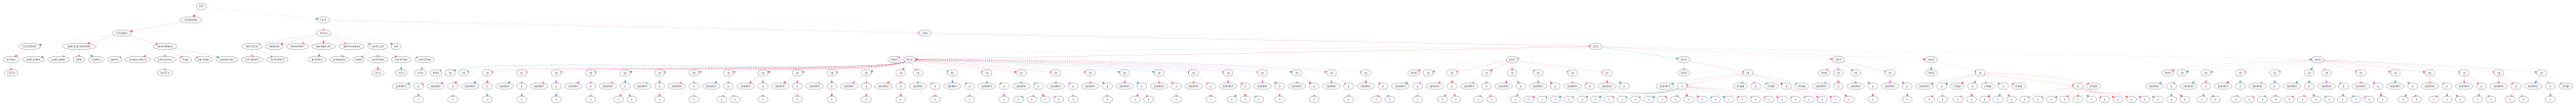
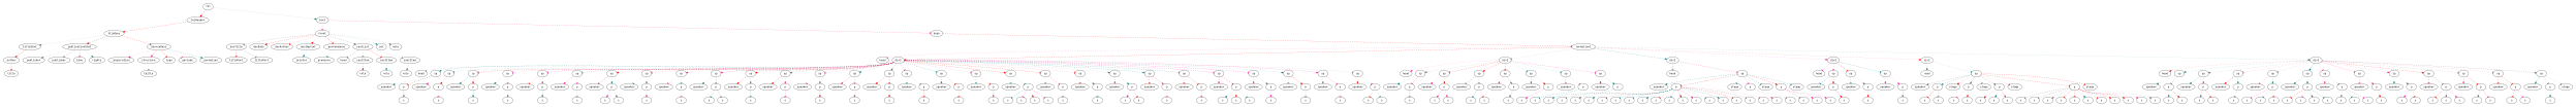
  digraph {
    fontname="JetBrains Mono"
    node [fontname="JetBrains Mono"]
    edge [arrowhead=tee color=red fontname="JetBrains Mono" style=dotted]
    n1 [label=TEI]
    n2 [label=teiHeader]
    n3 [label=text]
    n4 [label=fileDesc]
    n5 [label=front]
    n6 [label=body]
    n7 [label=titleStmt]
    n8 [label=publicationStmt]
    n9 [label=SourceDesc]
    n10 [label=author]
    n11 [label=publisher]
    n12 [label=publisher]
    n13 [label=idno]
    n14 [label=rights]
-   n15 [label=genre]
    n16 [label=inspiration]
    n17 [label=structure]
    n18 [label=type]
    n19 [label=periode]
    n20 [label=permalien]
    n21 [label=title]
    n22 [label=taille]
    n23 [label=docTitle]
    n24 [label=docDate]
    n25 [label=docAuthor]
    n26 [label=docImprint]
    n27 [label=performance]
    n28 [label=castList]
    n29 [label=set]
-   n31 [label=div1]
+   n30 [label=note]
+   n31 [label=permalien1]
    n32 [label=titlePart]
    n33 [label=titlePart]
    n34 [label=printer]
    n35 [label=premiere]
    n36 [label=head]
    n37 [label=castItem]
    n38 [label=castItem]
    n39 [label=castItem]
    n40 [label=role]
    n41 [label=role]
    n42 [label=role]
    n43 [label=head]
    n44 [label=div2]
    n45 [label=div2]
    n46 [label=div2]
    n47 [label=div2]
    n48 [label=div2]
    n49 [label=div2]
    n50 [label=head]
    n51 [label=sp]
    n52 [label=sp]
    n53 [label=sp]
    n54 [label=sp]
    n55 [label=sp]
    n56 [label=sp]
    n57 [label=sp]
    n58 [label=sp]
    n59 [label=sp]
    n60 [label=sp]
    n61 [label=sp]
    n62 [label=sp]
    n63 [label=sp]
    n64 [label=sp]
    n65 [label=sp]
    n66 [label=sp]
    n67 [label=sp]
    n68 [label=sp]
    n69 [label=sp]
    n70 [label=sp]
    n71 [label=sp]
    n72 [label=sp]
    n73 [label=sp]
    n74 [label=sp]
    n75 [label=sp]
    n76 [label=sp]
    n77 [label=sp]
    n78 [label=sp]
    n79 [label=sp]
    n80 [label=head]
    n81 [label=sp]
    n82 [label=sp]
    n83 [label=sp]
    n84 [label=sp]
    n85 [label=sp]
    n86 [label=sp]
    n87 [label=sp]
    n88 [label=head]
    n89 [label=sp]
    n90 [label=head]
    n91 [label=sp]
    n92 [label=sp]
    n93 [label=sp]
    n94 [label=head]
    n95 [label=sp]
    n96 [label=head]
    n97 [label=sp]
    n98 [label=sp]
    n99 [label=sp]
    n100 [label=sp]
    n101 [label=sp]
    n102 [label=sp]
    n103 [label=sp]
    n104 [label=sp]
    n105 [label=sp]
    n106 [label=sp]
    n107 [label=sp]
    n108 [label=sp]
    n109 [label=speaker]
    n110 [label=p]
    n111 [label=speaker]
    n112 [label=p]
    n113 [label=speaker]
    n114 [label=p]
    n115 [label=speaker]
    n116 [label=p]
    n117 [label=speaker]
    n118 [label=p]
    n119 [label=speaker]
    n120 [label=p]
    n121 [label=speaker]
    n122 [label=p]
    n123 [label=speaker]
    n124 [label=p]
    n125 [label=speaker]
    n126 [label=p]
    n127 [label=speaker]
    n128 [label=p]
    n129 [label=speaker]
    n130 [label=p]
    n131 [label=speaker]
    n132 [label=p]
    n133 [label=speaker]
    n134 [label=p]
    n135 [label=speaker]
    n136 [label=p]
    n137 [label=speaker]
    n138 [label=p]
    n139 [label=speaker]
    n140 [label=p]
    n141 [label=speaker]
    n142 [label=p]
    n143 [label=speaker]
    n144 [label=p]
    n145 [label=speaker]
    n146 [label=p]
    n147 [label=speaker]
    n148 [label=p]
    n149 [label=speaker]
    n150 [label=p]
    n151 [label=speaker]
    n152 [label=p]
    n153 [label=speaker]
    n154 [label=p]
    n155 [label=speaker]
    n156 [label=p]
    n157 [label=speaker]
    n158 [label=p]
    n159 [label=speaker]
    n160 [label=p]
    n161 [label=speaker]
    n162 [label=p]
    n163 [label=speaker]
    n164 [label=p]
    n165 [label=speaker]
    n166 [label=p]
    n167 [label=s]
    n168 [label=s]
    n169 [label=s]
    n170 [label=s]
    n171 [label=s]
    n172 [label=s]
    n173 [label=s]
    n174 [label=s]
    n175 [label=s]
    n176 [label=s]
    n177 [label=s]
    n178 [label=s]
    n179 [label=s]
    n180 [label=s]
    n181 [label=s]
    n182 [label=s]
    n183 [label=s]
    n184 [label=s]
    n185 [label=s]
    n186 [label=s]
    n187 [label=s]
    n188 [label=s]
    n189 [label=s]
    n190 [label=s]
    n191 [label=s]
    n192 [label=s]
    n193 [label=s]
    n194 [label=s]
    n195 [label=s]
    n196 [label=s]
    n197 [label=s]
    n198 [label=s]
    n199 [label=s]
    n200 [label=s]
    n201 [label=s]
    n202 [label=s]
    n203 [label=s]
    n204 [label=s]
    n205 [label=speaker]
    n206 [label=p]
    n207 [label=speaker]
    n208 [label=p]
    n209 [label=speaker]
    n210 [label=p]
    n211 [label=speaker]
    n212 [label=p]
    n213 [label=speaker]
    n214 [label=p]
    n215 [label=speaker]
    n216 [label=p]
    n217 [label=speaker]
    n218 [label=p]
    n219 [label=s]
    n220 [label=s]
    n221 [label=s]
    n222 [label=s]
    n223 [label=s]
    n224 [label=s]
    n225 [label=s]
    n226 [label=s]
    n227 [label=s]
    n228 [label=speaker]
    n229 [label=p]
    n230 [label=stage]
    n231 [label=p]
    n232 [label=stage]
    n233 [label=p]
    n234 [label=stage]
    n235 [label=s]
    n236 [label=s]
    n237 [label=s]
    n238 [label=s]
    n239 [label=s]
    n240 [label=s]
    n241 [label=s]
    n242 [label=s]
    n243 [label=s]
    n244 [label=s]
    n245 [label=s]
    n246 [label=s]
    n247 [label=s]
    n248 [label=s]
    n249 [label=s]
    n250 [label=s]
    n251 [label=s]
    n252 [label=s]
    n253 [label=s]
    n254 [label=s]
    n255 [label=s]
    n256 [label=speaker]
    n257 [label=p]
    n258 [label=speaker]
    n259 [label=p]
    n260 [label=speaker]
    n261 [label=p]
    n262 [label=s]
    n263 [label=s]
    n264 [label=s]
    n265 [label=speaker]
    n266 [label=p]
    n267 [label=stage]
    n268 [label=p]
    n269 [label=stage]
    n270 [label=p]
    n271 [label=stage]
    n272 [label=p]
    n273 [label=stage]
    n274 [label=s]
    n275 [label=s]
    n276 [label=s]
    n277 [label=s]
    n278 [label=s]
    n279 [label=s]
    n280 [label=s]
    n281 [label=s]
    n282 [label=s]
    n283 [label=s]
    n284 [label=s]
    n285 [label=s]
    n286 [label=s]
    n287 [label=s]
    n288 [label=s]
    n289 [label=s]
    n290 [label=s]
    n291 [label=s]
    n292 [label=speaker]
    n293 [label=p]
    n294 [label=speaker]
    n295 [label=p]
    n296 [label=speaker]
    n297 [label=p]
    n298 [label=speaker]
    n299 [label=p]
    n300 [label=speaker]
    n301 [label=p]
    n302 [label=speaker]
    n303 [label=p]
    n304 [label=speaker]
    n305 [label=p]
    n306 [label=speaker]
    n307 [label=p]
    n308 [label=speaker]
    n309 [label=p]
    n310 [label=speaker]
    n311 [label=p]
    n312 [label=speaker]
    n313 [label=p]
    n314 [label=speaker]
    n315 [label=p]
    n316 [label=stage]
    n317 [label=s]
    n318 [label=s]
    n319 [label=s]
    n320 [label=s]
    n321 [label=s]
    n322 [label=s]
    n323 [label=s]
    n324 [label=s]
    n325 [label=s]
    n326 [label=s]
    n327 [label=s]
    n328 [label=s]
    n329 [label=s]
    n330 [label=s]
    n331 [label=s]
    n332 [label=s]
    n333 [label=s]
    n334 [label=s]
    n335 [label=s]
    n336 [label=s]
    n337 [label=s]
    n338 [label=s]
    n339 [label=s]
    n340 [label=s]
    n341 [label=s]
    n342 [label=s]
    n1 -> n2 [arrowhead=diamond style=dashed]
    n1 -> n3 [arrowhead=diamond color=teal]
    n2 -> n4 [arrowhead=diamond style=dashed]
    n3 -> n5 [color=deeppink]
    n3 -> n6 [color=deeppink style=dashed]
    n4 -> n7 [arrowhead=diamond color=gray40]
    n4 -> n8 [arrowhead=diamond style=dashed]
    n4 -> n9 [style=dashed]
    n5 -> n23 [color=gray40 style=dashed]
    n5 -> n24 [arrowhead=diamond style=dashed]
    n5 -> n25
    n5 -> n26 [arrowhead=diamond]
    n5 -> n27 [style=dashed]
    n5 -> n28 [arrowhead=diamond color=gray40 style=dashed]
    n5 -> n29 [arrowhead=diamond color=teal]
+   n5 -> n30 [arrowhead=diamond color=gray40]
    n6 -> n31 [style=dashed]
    n7 -> n10 [arrowhead=diamond style=dashed]
    n8 -> n11 [arrowhead=diamond color=gray40]
    n8 -> n12 [color=gray40 style=dashed]
    n8 -> n13 [color=deeppink style=dashed]
    n8 -> n14 [arrowhead=diamond color=teal]
-   n9 -> n15 [color=gray40]
    n9 -> n16 [arrowhead=diamond color=deeppink]
-   n9 -> n17 [color=deeppink style=dashed]
+   n9 -> n17 [arrowhead=diamond color=deeppink style=dashed]
    n9 -> n18 [style=dashed]
    n9 -> n19 [color=deeppink]
    n9 -> n20 [arrowhead=diamond color=teal style=dashed]
    n10 -> n21 [style=dashed]
    n17 -> n22 [color=gray40]
    n23 -> n32 [style=dashed]
    n23 -> n33 [color=gray40 style=dashed]
    n26 -> n34 [arrowhead=diamond color=teal]
    n27 -> n35 [color=teal]
    n28 -> n36 [color=gray40 style=dashed]
    n28 -> n37 [color=gray40]
    n28 -> n38 [style=dashed]
    n28 -> n39 [color=gray40]
    n31 -> n43 [color=deeppink]
    n31 -> n44 [arrowhead=diamond style=dashed]
    n31 -> n45 [color=gray40]
    n31 -> n46 [arrowhead=diamond color=teal style=dashed]
    n31 -> n47 [arrowhead=diamond color=deeppink]
    n31 -> n48 [arrowhead=diamond]
    n31 -> n49 [arrowhead=diamond color=teal]
    n37 -> n40 [arrowhead=diamond style=dashed]
    n38 -> n41 [arrowhead=diamond color=teal]
    n39 -> n42 [arrowhead=diamond color=gray40]
    n44 -> n50 [color=gray40]
    n44 -> n51 [arrowhead=diamond color=teal style=dashed]
    n44 -> n52 [color=teal]
    n44 -> n53 [style=dashed]
    n44 -> n54 [color=deeppink]
    n44 -> n55 [color=deeppink style=dashed]
    n44 -> n56 [color=gray40 style=dashed]
    n44 -> n57 [arrowhead=diamond]
    n44 -> n58
    n44 -> n59 [arrowhead=diamond color=deeppink]
    n44 -> n60 [arrowhead=diamond color=deeppink style=dashed]
    n44 -> n61 [arrowhead=diamond]
    n44 -> n62 [arrowhead=diamond color=gray40]
    n44 -> n63 [color=deeppink]
    n44 -> n64 [arrowhead=diamond color=teal]
    n44 -> n65 [arrowhead=diamond color=gray40 style=dashed]
    n44 -> n66 [color=deeppink style=dashed]
    n44 -> n67 [color=teal style=dashed]
    n44 -> n68 [color=deeppink]
    n44 -> n69 [arrowhead=diamond style=dashed]
    n44 -> n70 [style=dashed]
    n44 -> n71
    n44 -> n72 [arrowhead=diamond color=gray40]
    n44 -> n73 [arrowhead=diamond color=teal style=dashed]
    n44 -> n74 [color=teal style=dashed]
    n44 -> n75 [color=deeppink style=dashed]
    n44 -> n76 [color=deeppink style=dashed]
    n44 -> n77 [arrowhead=diamond color=teal]
    n44 -> n78 [arrowhead=diamond color=deeppink style=dashed]
    n44 -> n79 [color=gray40]
    n45 -> n80 [arrowhead=diamond color=deeppink]
    n45 -> n81 [arrowhead=diamond color=gray40]
    n45 -> n82 [style=dashed]
    n45 -> n83 [arrowhead=diamond style=dashed]
    n45 -> n84 [style=dashed]
    n45 -> n85 [color=teal]
    n45 -> n86 [color=teal]
    n45 -> n87 [color=deeppink style=dashed]
    n46 -> n88 [color=gray40 style=dashed]
    n46 -> n89 [color=deeppink style=dashed]
    n47 -> n90 [color=deeppink]
    n47 -> n91 [color=deeppink style=dashed]
    n47 -> n92 [style=dashed]
    n47 -> n93 [color=teal style=dashed]
    n48 -> n94 [arrowhead=diamond color=teal]
    n48 -> n95 [color=teal]
    n49 -> n96 [arrowhead=diamond]
    n49 -> n97 [arrowhead=diamond color=teal]
    n49 -> n98 [arrowhead=diamond color=gray40]
    n49 -> n99 [color=deeppink]
    n49 -> n100 [color=gray40]
    n49 -> n101 [arrowhead=diamond color=teal style=dashed]
    n49 -> n102 [color=deeppink]
    n49 -> n103 [color=deeppink style=dashed]
    n49 -> n104 [arrowhead=diamond color=deeppink]
    n49 -> n105 [arrowhead=diamond style=dashed]
    n49 -> n106 [color=gray40]
    n49 -> n107 [color=deeppink]
    n49 -> n108 [arrowhead=diamond color=gray40 style=dashed]
    n51 -> n109 [arrowhead=diamond color=teal]
    n51 -> n110 [style=dashed]
    n52 -> n111 [arrowhead=diamond color=deeppink]
    n52 -> n112 [arrowhead=diamond]
    n53 -> n113 [arrowhead=diamond color=teal style=dashed]
    n53 -> n114 [arrowhead=diamond style=dashed]
    n54 -> n115 [arrowhead=diamond color=teal]
    n54 -> n116 [color=gray40]
    n55 -> n117
    n55 -> n118 [arrowhead=diamond color=deeppink]
    n56 -> n119 [arrowhead=diamond color=deeppink style=dashed]
    n56 -> n120 [color=deeppink]
    n57 -> n121 [style=dashed]
    n57 -> n122 [arrowhead=diamond color=teal]
    n58 -> n123 [color=teal]
    n58 -> n124 [arrowhead=diamond color=gray40 style=dashed]
    n59 -> n125 [color=deeppink]
    n59 -> n126 [color=teal]
    n60 -> n127 [arrowhead=diamond color=teal]
    n60 -> n128 [color=gray40 style=dashed]
    n61 -> n129 [arrowhead=diamond style=dashed]
    n61 -> n130 [arrowhead=diamond color=gray40 style=dashed]
    n62 -> n131 [arrowhead=diamond style=dashed]
    n62 -> n132 [arrowhead=diamond color=deeppink]
    n63 -> n133 [color=deeppink]
    n63 -> n134 [arrowhead=diamond color=gray40]
    n64 -> n135 [arrowhead=diamond color=deeppink style=dashed]
    n64 -> n136 [color=deeppink style=dashed]
    n65 -> n137 [arrowhead=diamond style=dashed]
    n65 -> n138 [style=dashed]
    n66 -> n139 [color=teal]
    n66 -> n140 [color=gray40]
    n67 -> n141 [arrowhead=diamond color=teal style=dashed]
    n67 -> n142
    n68 -> n143 [color=teal style=dashed]
    n68 -> n144
    n69 -> n145 [color=teal]
    n69 -> n146 [color=teal]
    n70 -> n147 [color=gray40]
    n70 -> n148 [color=deeppink style=dashed]
    n71 -> n149
    n71 -> n150 [arrowhead=diamond color=gray40]
    n72 -> n151 [arrowhead=diamond color=deeppink style=dashed]
    n72 -> n152 [arrowhead=diamond color=teal]
    n73 -> n153 [style=dashed]
    n73 -> n154 [arrowhead=diamond color=deeppink style=dashed]
    n74 -> n155
    n74 -> n156 [style=dashed]
    n75 -> n157 [arrowhead=diamond color=deeppink style=dashed]
    n75 -> n158 [style=dashed]
    n76 -> n159 [arrowhead=diamond color=deeppink style=dashed]
    n76 -> n160 [arrowhead=diamond color=gray40]
    n77 -> n161 [color=gray40]
    n77 -> n162 [arrowhead=diamond style=dashed]
    n78 -> n163 [arrowhead=diamond color=gray40]
    n78 -> n164 [color=deeppink style=dashed]
    n79 -> n165 [arrowhead=diamond]
    n79 -> n166
    n81 -> n205 [arrowhead=diamond color=teal]
    n81 -> n206 [color=deeppink style=dashed]
    n82 -> n207 [arrowhead=diamond color=deeppink]
    n82 -> n208 [arrowhead=diamond]
    n83 -> n209 [color=gray40 style=dashed]
    n83 -> n210 [color=gray40 style=dashed]
    n84 -> n211 [arrowhead=diamond color=deeppink]
    n84 -> n212 [arrowhead=diamond color=gray40 style=dashed]
    n85 -> n213 [arrowhead=diamond color=gray40 style=dashed]
    n85 -> n214 [arrowhead=diamond]
    n86 -> n215 [color=deeppink style=dashed]
    n86 -> n216 [color=deeppink]
    n87 -> n217 [arrowhead=diamond]
    n87 -> n218 [arrowhead=diamond color=teal]
    n89 -> n228 [arrowhead=diamond color=teal style=dashed]
    n89 -> n229 [style=dashed]
    n89 -> n230 [color=teal]
    n89 -> n231 [color=deeppink]
    n89 -> n232 [color=teal style=dashed]
    n89 -> n233 [arrowhead=diamond style=dashed]
    n89 -> n234 [color=teal style=dashed]
    n91 -> n256 [color=teal style=dashed]
    n91 -> n257 [arrowhead=diamond style=dashed]
    n92 -> n258 [color=teal style=dashed]
    n92 -> n259 [arrowhead=diamond color=gray40]
    n93 -> n260 [arrowhead=diamond color=deeppink]
    n93 -> n261 [arrowhead=diamond color=deeppink]
    n95 -> n265 [arrowhead=diamond color=gray40 style=dashed]
    n95 -> n266 [arrowhead=diamond color=teal style=dashed]
    n95 -> n267 [arrowhead=diamond]
    n95 -> n268 [arrowhead=diamond color=gray40 style=dashed]
    n95 -> n269 [color=gray40]
    n95 -> n270 [arrowhead=diamond color=gray40 style=dashed]
    n95 -> n271
    n95 -> n272 [style=dashed]
    n95 -> n273 [style=dashed]
    n97 -> n292 [arrowhead=diamond color=teal]
    n97 -> n293 [color=gray40 style=dashed]
    n98 -> n294 [arrowhead=diamond color=teal style=dashed]
    n98 -> n295 [arrowhead=diamond color=deeppink]
    n99 -> n296 [arrowhead=diamond style=dashed]
    n99 -> n297 [arrowhead=diamond color=teal style=dashed]
    n100 -> n298 [color=deeppink]
    n100 -> n299 [arrowhead=diamond color=teal]
    n101 -> n300 [arrowhead=diamond color=teal style=dashed]
    n101 -> n301 [arrowhead=diamond color=teal style=dashed]
    n102 -> n302 [arrowhead=diamond color=deeppink]
    n102 -> n303 [color=gray40]
    n103 -> n304 [color=deeppink style=dashed]
    n103 -> n305 [arrowhead=diamond color=deeppink]
    n104 -> n306 [arrowhead=diamond color=teal]
    n104 -> n307 [arrowhead=diamond color=gray40]
    n105 -> n308 [style=dashed]
    n105 -> n309 [color=gray40 style=dashed]
    n106 -> n310 [arrowhead=diamond color=deeppink style=dashed]
    n106 -> n311 [style=dashed]
    n107 -> n312 [style=dashed]
    n107 -> n313 [style=dashed]
    n108 -> n314 [arrowhead=diamond color=teal style=dashed]
    n108 -> n315 [color=gray40]
    n108 -> n316 [color=gray40]
    n110 -> n167 [arrowhead=diamond color=gray40 style=dashed]
    n112 -> n168 [color=deeppink]
    n114 -> n169 [arrowhead=diamond color=teal style=dashed]
    n116 -> n170 [arrowhead=diamond color=gray40]
    n118 -> n171 [arrowhead=diamond color=teal]
    n120 -> n172 [color=gray40]
    n122 -> n173 [arrowhead=diamond color=deeppink style=dashed]
    n122 -> n174 [arrowhead=diamond color=gray40]
    n124 -> n175 [arrowhead=diamond color=deeppink]
    n126 -> n176 [color=deeppink]
    n128 -> n177 [color=teal style=dashed]
    n128 -> n178 [color=gray40 style=dashed]
    n130 -> n179 [color=teal style=dashed]
    n132 -> n180 [color=deeppink style=dashed]
    n134 -> n181 [arrowhead=diamond style=dashed]
    n136 -> n182 [arrowhead=diamond color=deeppink]
    n138 -> n183 [arrowhead=diamond]
    n140 -> n184 [style=dashed]
    n142 -> n185
    n144 -> n186 [arrowhead=diamond color=deeppink style=dashed]
    n146 -> n187 [color=teal style=dashed]
    n146 -> n188 [color=deeppink style=dashed]
    n146 -> n189 [arrowhead=diamond]
    n146 -> n190 [color=deeppink style=dashed]
    n148 -> n191 [color=gray40]
    n150 -> n192 [color=teal]
    n152 -> n193 [arrowhead=diamond color=deeppink]
    n152 -> n194
    n154 -> n195 [color=deeppink]
    n156 -> n196 [style=dashed]
    n158 -> n197 [arrowhead=diamond color=teal]
    n158 -> n198 [arrowhead=diamond]
    n158 -> n199 [color=teal]
    n160 -> n200 [arrowhead=diamond color=deeppink]
    n162 -> n201 [color=gray40]
    n164 -> n202 [color=deeppink]
    n166 -> n203
    n166 -> n204 [color=teal]
    n206 -> n219 [color=gray40 style=dashed]
    n208 -> n220 [arrowhead=diamond color=deeppink style=dashed]
    n208 -> n221 [arrowhead=diamond color=deeppink]
    n210 -> n222 [color=teal style=dashed]
    n210 -> n223
    n212 -> n224 [arrowhead=diamond color=gray40 style=dashed]
    n214 -> n225 [arrowhead=diamond color=deeppink style=dashed]
    n216 -> n226 [color=teal style=dashed]
    n218 -> n227 [arrowhead=diamond color=teal style=dashed]
    n229 -> n235 [color=gray40 style=dashed]
    n229 -> n236 [arrowhead=diamond color=gray40]
    n229 -> n237 [arrowhead=diamond color=teal]
    n229 -> n238
    n229 -> n239 [color=teal style=dashed]
    n229 -> n240 [color=teal style=dashed]
    n229 -> n241 [arrowhead=diamond color=teal]
    n229 -> n242
    n229 -> n243 [color=teal style=dashed]
    n229 -> n244 [arrowhead=diamond style=dashed]
    n229 -> n245 [arrowhead=diamond color=deeppink style=dashed]
    n229 -> n246 [color=teal]
    n229 -> n247 [arrowhead=diamond color=teal style=dashed]
    n229 -> n248 [style=dashed]
    n229 -> n249 [color=gray40 style=dashed]
    n229 -> n250 [color=deeppink]
    n231 -> n251 [arrowhead=diamond color=deeppink]
    n231 -> n252 [color=gray40]
    n233 -> n253 [color=gray40 style=dashed]
    n233 -> n254 [arrowhead=diamond color=deeppink]
    n233 -> n255 [arrowhead=diamond color=deeppink style=dashed]
    n257 -> n262 [arrowhead=diamond style=dashed]
    n259 -> n263 [arrowhead=diamond]
    n261 -> n264 [arrowhead=diamond color=gray40 style=dashed]
    n266 -> n274 [style=dashed]
    n266 -> n275 [color=gray40 style=dashed]
    n268 -> n276 [color=deeppink]
    n268 -> n277 [arrowhead=diamond]
    n270 -> n278 [arrowhead=diamond]
    n270 -> n279 [arrowhead=diamond color=teal]
    n270 -> n280 [arrowhead=diamond color=deeppink style=dashed]
    n272 -> n281 [color=gray40 style=dashed]
    n272 -> n282 [color=gray40 style=dashed]
    n272 -> n283 [arrowhead=diamond color=gray40]
    n272 -> n284 [style=dashed]
    n272 -> n285 [style=dashed]
    n272 -> n286 [arrowhead=diamond color=teal]
    n272 -> n287
    n272 -> n288 [arrowhead=diamond style=dashed]
    n272 -> n289 [arrowhead=diamond style=dashed]
    n272 -> n290 [arrowhead=diamond color=deeppink]
    n272 -> n291 [arrowhead=diamond color=gray40]
    n293 -> n317 [arrowhead=diamond color=teal]
    n293 -> n318 [arrowhead=diamond style=dashed]
    n295 -> n319 [arrowhead=diamond color=gray40]
    n295 -> n320 [style=dashed]
    n297 -> n321 [color=gray40]
    n299 -> n322 [color=deeppink style=dashed]
    n299 -> n323 [color=teal]
    n299 -> n324
    n301 -> n325 [style=dashed]
    n301 -> n326 [color=deeppink]
    n301 -> n327 [arrowhead=diamond color=gray40 style=dashed]
    n301 -> n328 [color=teal style=dashed]
    n303 -> n329 [arrowhead=diamond color=gray40]
    n303 -> n330 [color=teal]
    n303 -> n331 [color=deeppink style=dashed]
    n305 -> n332 [arrowhead=diamond]
    n307 -> n333 [arrowhead=diamond color=deeppink]
    n307 -> n334
    n309 -> n335 [style=dashed]
    n309 -> n336 [arrowhead=diamond color=gray40 style=dashed]
    n309 -> n337 [arrowhead=diamond color=deeppink style=dashed]
    n311 -> n338 [arrowhead=diamond color=gray40 style=dashed]
    n311 -> n339 [color=deeppink style=dashed]
    n313 -> n340 [style=dashed]
    n313 -> n341 [color=deeppink]
    n315 -> n342 [arrowhead=diamond color=teal]
  }
